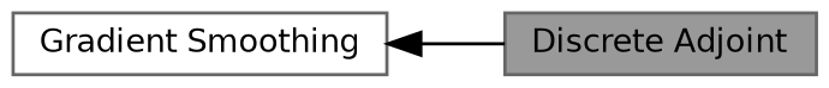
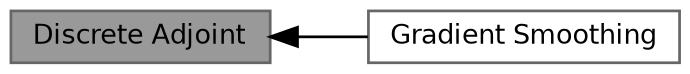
  digraph {
    rankdir=LR
    node [fontname=Helvetica fontsize=10 shape=box style=filled]
    n1 [color=gray40 fillcolor=grey60 fontcolor=black height=0.2 label="Discrete Adjoint" width=0.4]
    n2 [color=grey40 fillcolor=white height=0.2 label="Gradient Smoothing" width=0.4]
-   n2 -> n1 [dir=back fontname=Helvetica fontsize=10 labelfontname=Helvetica labelfontsize=10 shape=plaintext style=solid]
+   n1 -> n2 [dir=back fontname=Helvetica fontsize=10 labelfontname=Helvetica labelfontsize=10 shape=plaintext style=solid]
  }
